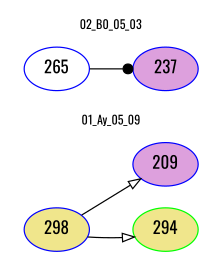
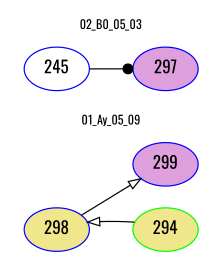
  digraph {
    fontname=Oswald
    rankdir=LR
    node [color=blue fillcolor=khaki fontname=Oswald style=filled]
    edge [arrowhead=onormal color=black fontname=Oswald]
    n1 [label=298]
    n2 [color=green label=294]
-   n3 [fillcolor=plum label=209]
-   n4 [fillcolor=white label=265]
-   n5 [fillcolor=plum label=237]
+   n3 [fillcolor=plum label=299]
+   n4 [fillcolor=white label=245]
+   n5 [fillcolor=plum label=297]
    subgraph cluster_1 {
      color=white
      fontsize=10
      label="01_Ay_05_09"
      n1
      n2
      n3
    }
    subgraph cluster_2 {
      color=white
      fontsize=10
      label="02_B0_05_03"
      n4
      n5
    }
-   n1 -> n2
+   n2 -> n1
    n1 -> n3
    n4 -> n5 [arrowhead=dot]
  }
